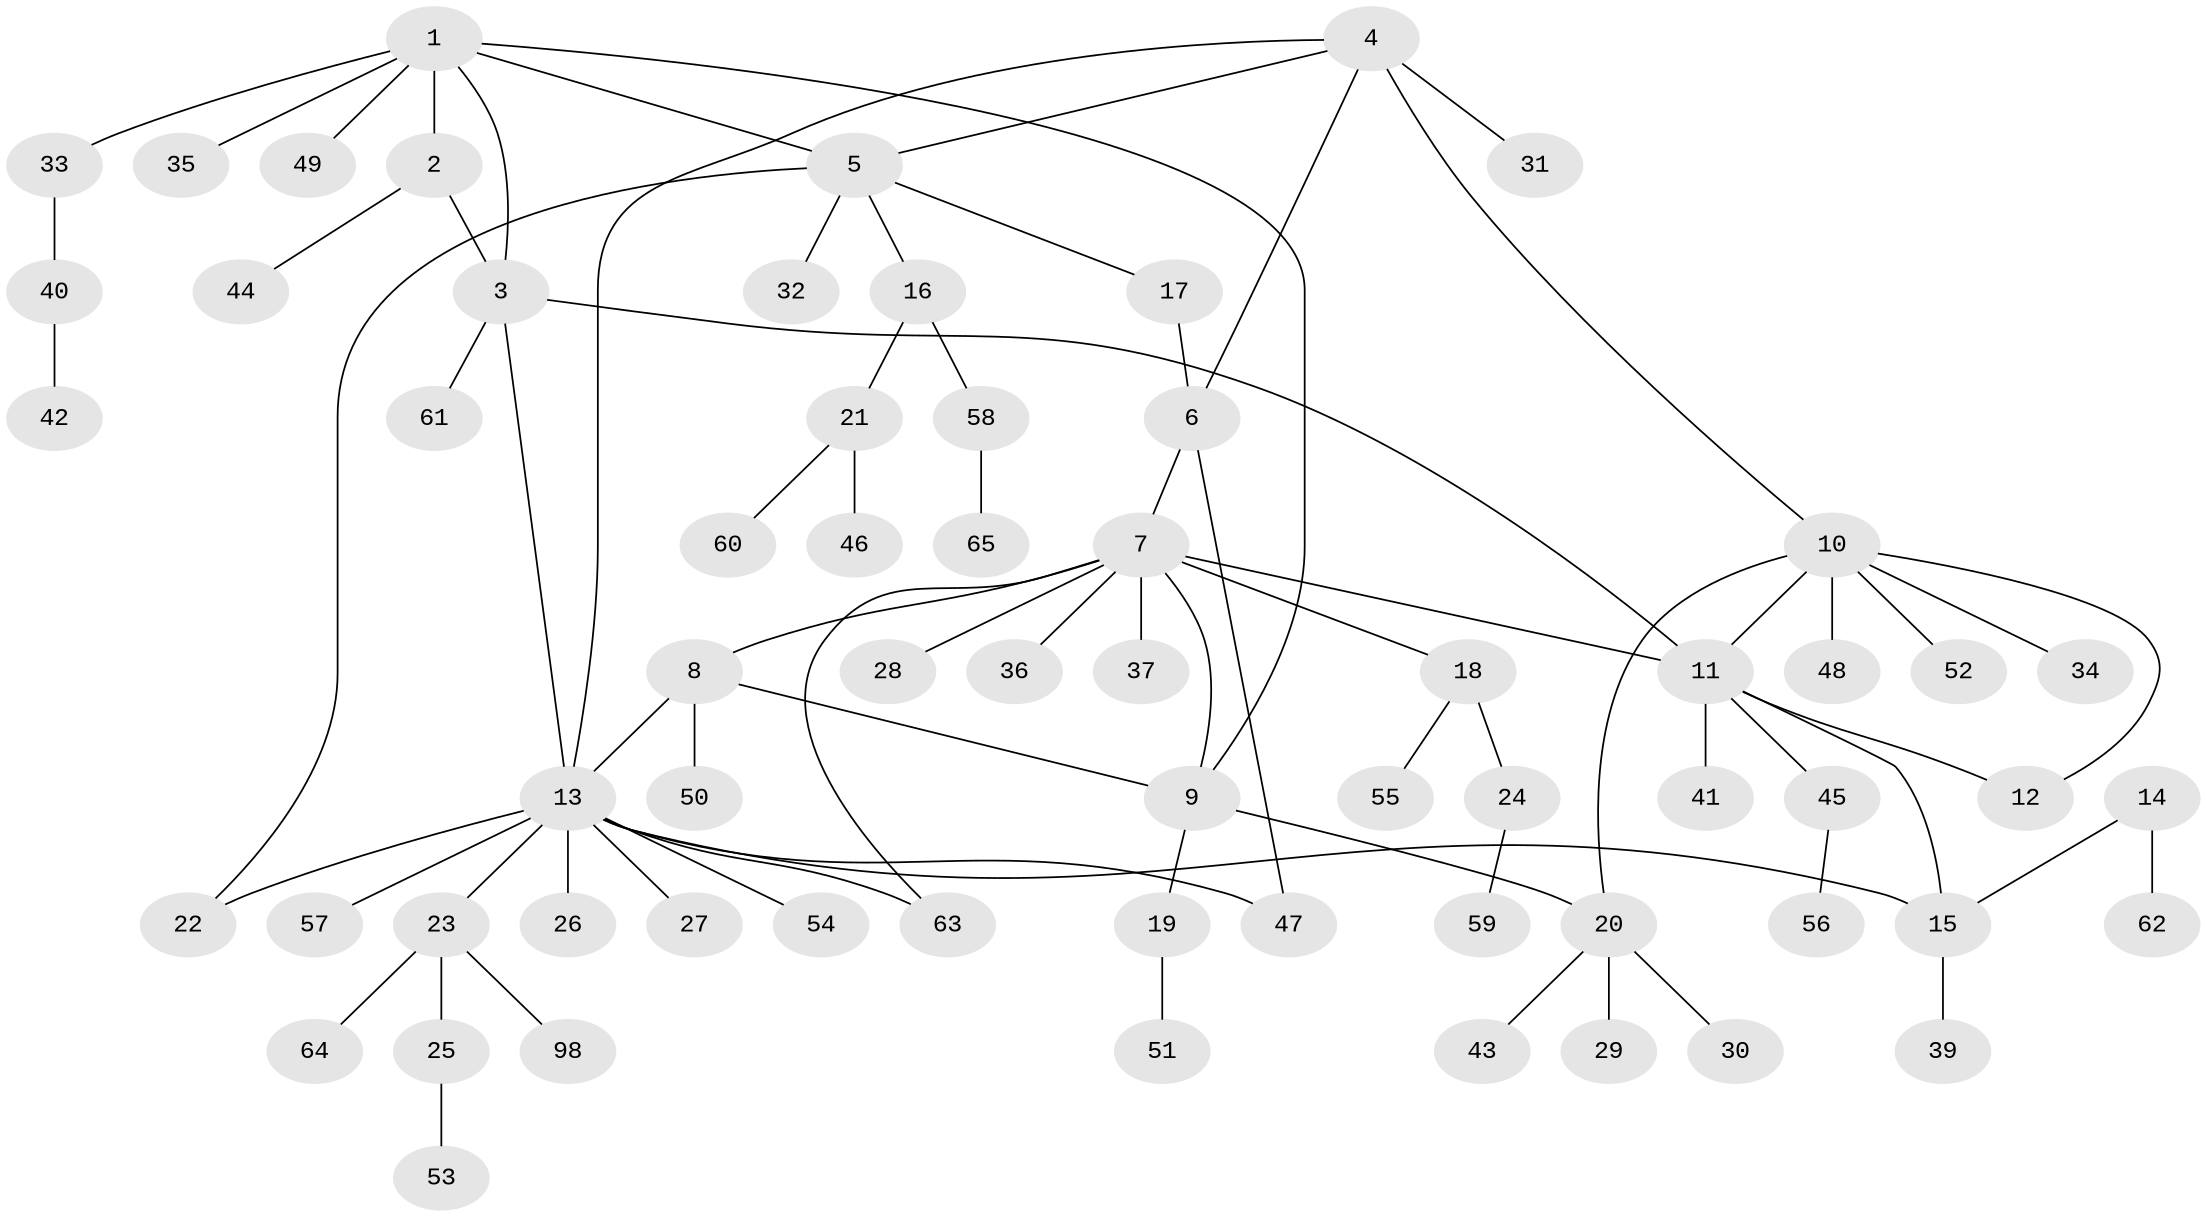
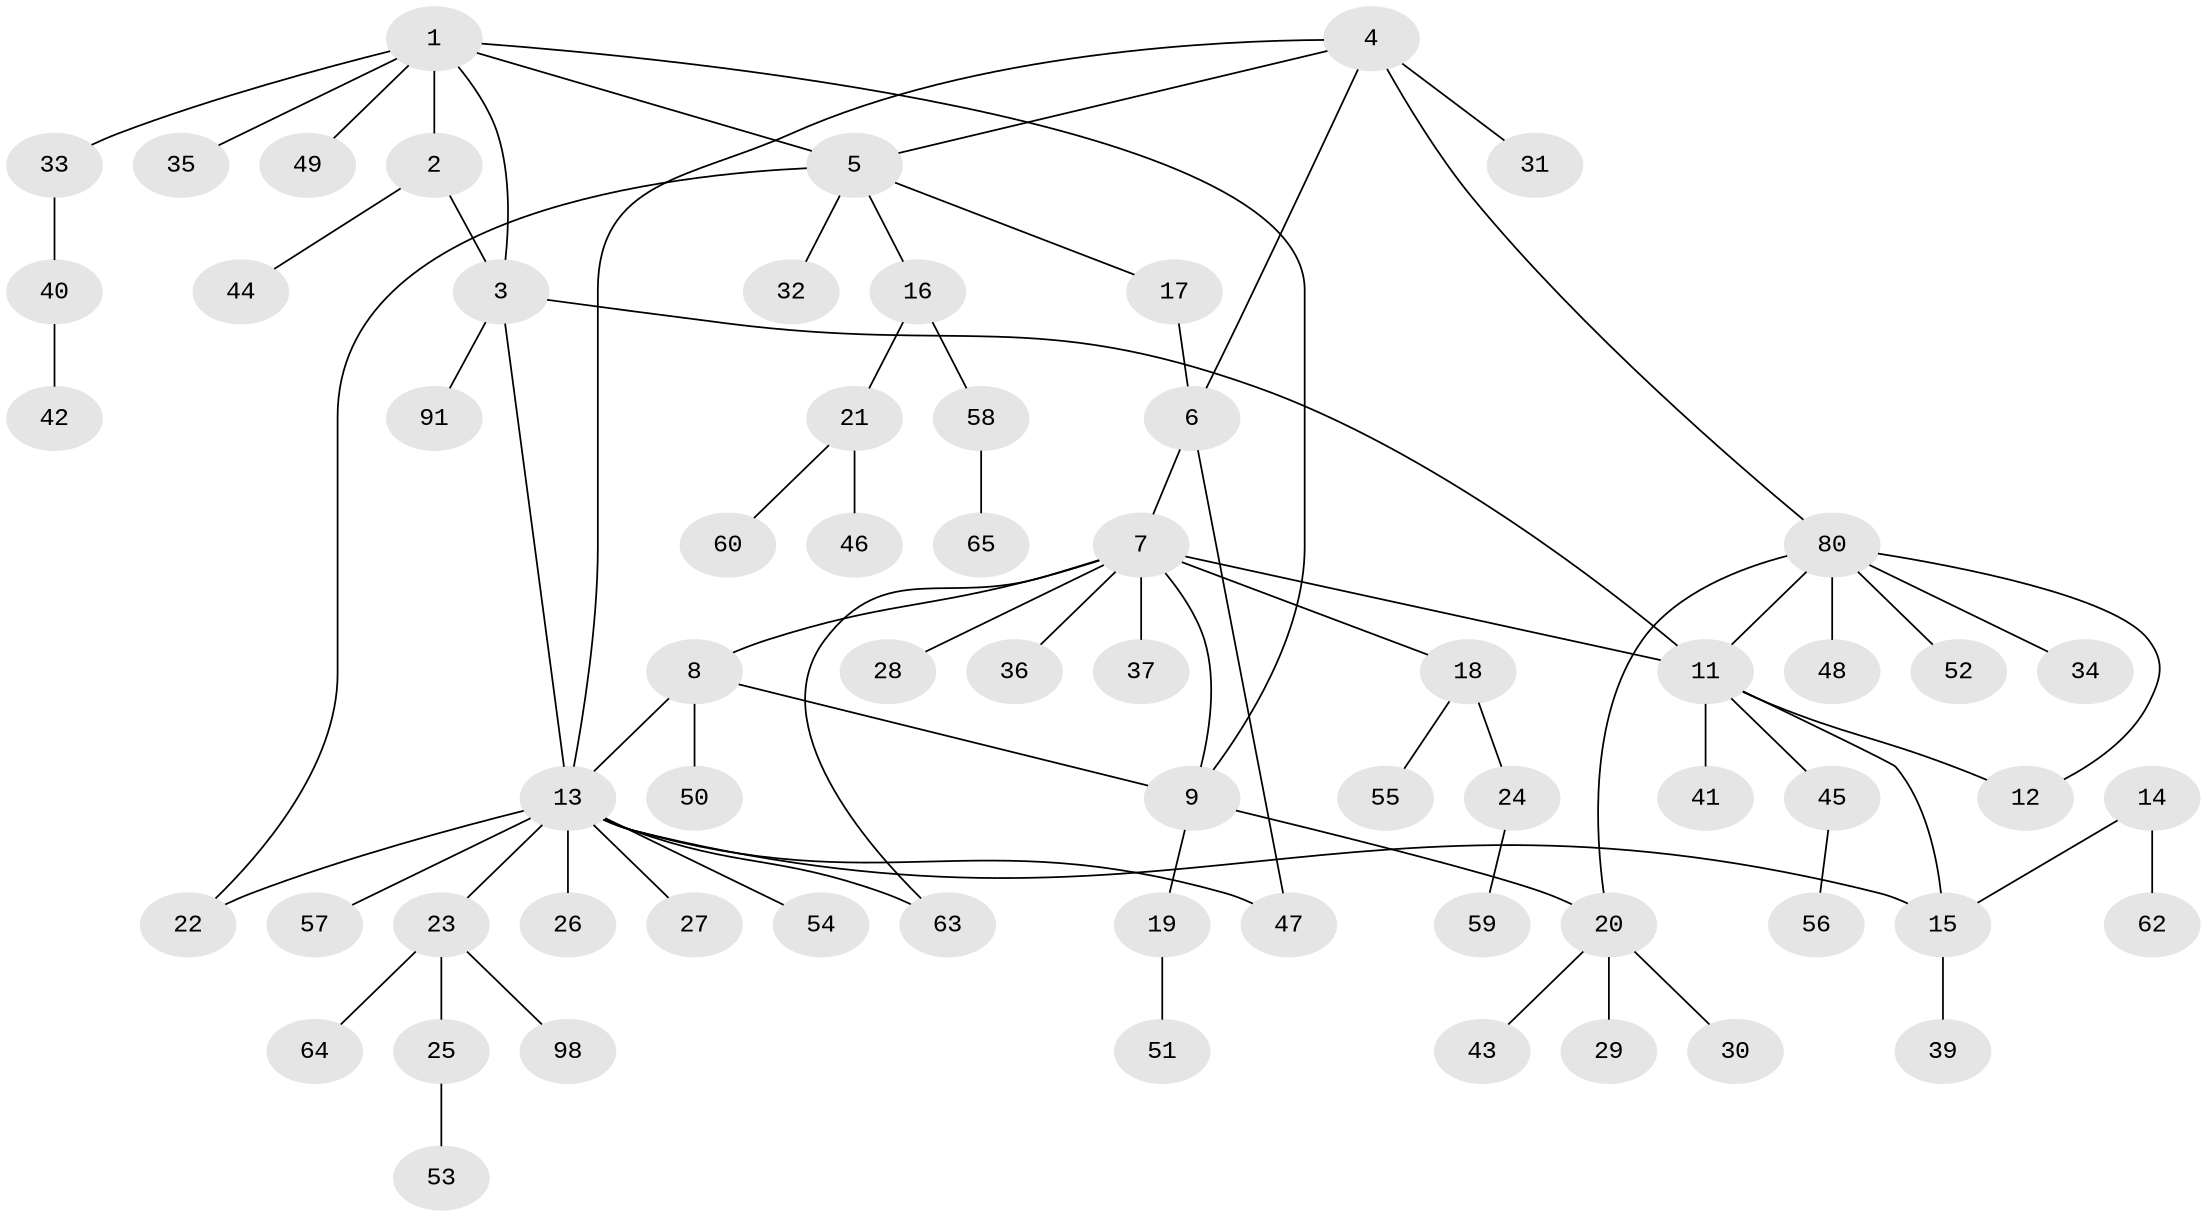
  graph {
    fontname="Liberation Mono"
    node [color=gray90 fontname="Liberation Mono" style=filled]
    edge [fontname="Liberation Mono"]
    1
    2
    3
    5
    9
    33
    35
    49
    44
    11
    13
-   61
+   61 [label=91]
    16
    17
    22
    32
    19
    20
    40
    12
    15
    41
    45
    47
    63
    23
    26
    27
    54
    57
    4
    6
-   10
+   10 [label=80]
    31
    7
    34
    48
    52
    21
    58
    8
    18
    28
    36
    37
    50
    24
    55
    51
    29
    30
    43
    39
    56
    14
    62
    25
    n58 [label=98]
    64
    46
    60
    65
    59
    53
    42
    1 -- 2
    1 -- 3
    1 -- 5
    1 -- 9
    1 -- 33
    1 -- 35
    1 -- 49
    2 -- 3
    2 -- 44
    3 -- 11
    3 -- 13
    3 -- 61
    5 -- 16
    5 -- 17
    5 -- 22
    5 -- 32
    9 -- 19
    9 -- 20
    33 -- 40
    11 -- 12
    11 -- 15
    11 -- 41
    11 -- 45
    13 -- 22
    13 -- 15
    13 -- 47
    13 -- 63
    13 -- 23
    13 -- 26
    13 -- 27
    13 -- 54
    13 -- 57
    16 -- 21
    16 -- 58
    17 -- 6
    19 -- 51
    20 -- 29
    20 -- 30
    20 -- 43
    40 -- 42
    15 -- 39
    45 -- 56
    23 -- 25
    23 -- n58
    23 -- 64
    4 -- 5
    4 -- 13
    4 -- 6
    4 -- 10
    4 -- 31
    6 -- 47
    6 -- 7
    10 -- 11
    10 -- 20
    10 -- 12
    10 -- 34
    10 -- 48
    10 -- 52
    7 -- 9
    7 -- 11
    7 -- 63
    7 -- 8
    7 -- 18
    7 -- 28
    7 -- 36
    7 -- 37
    21 -- 46
    21 -- 60
    58 -- 65
    8 -- 9
    8 -- 13
    8 -- 50
    18 -- 24
    18 -- 55
    24 -- 59
    14 -- 15
    14 -- 62
    25 -- 53
  }
